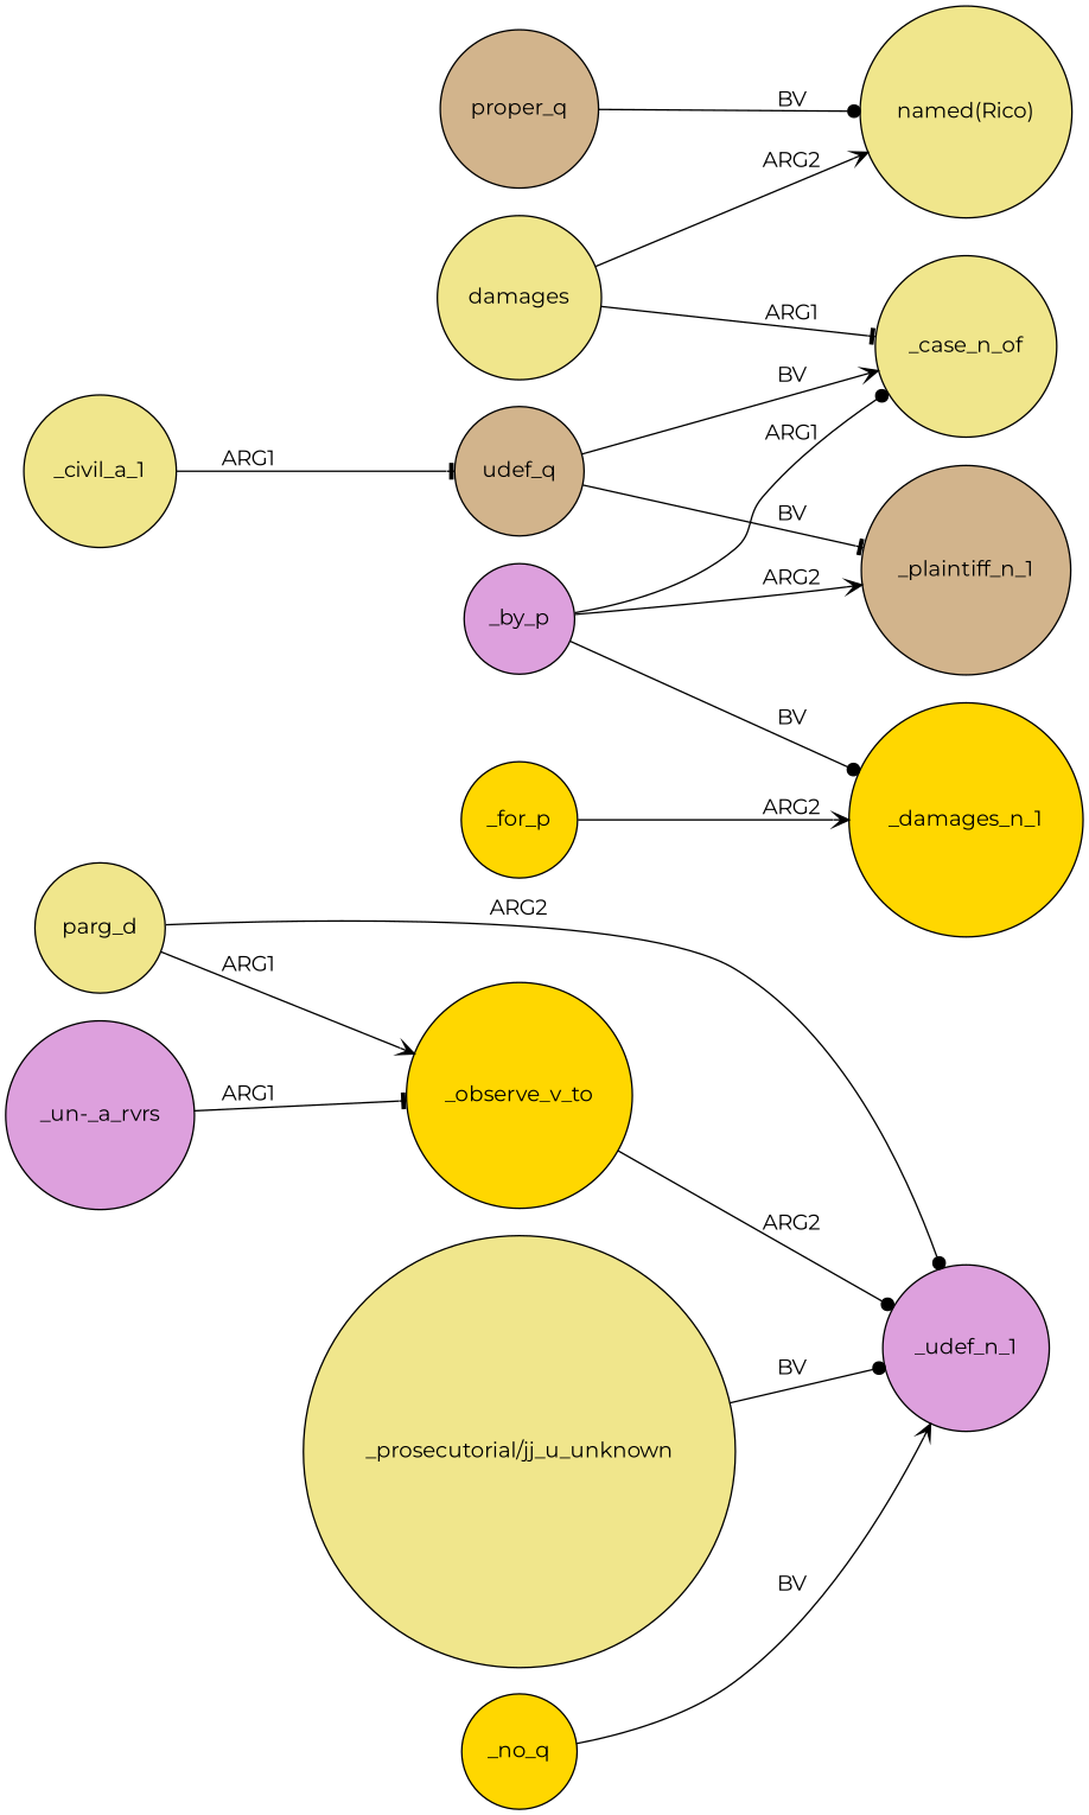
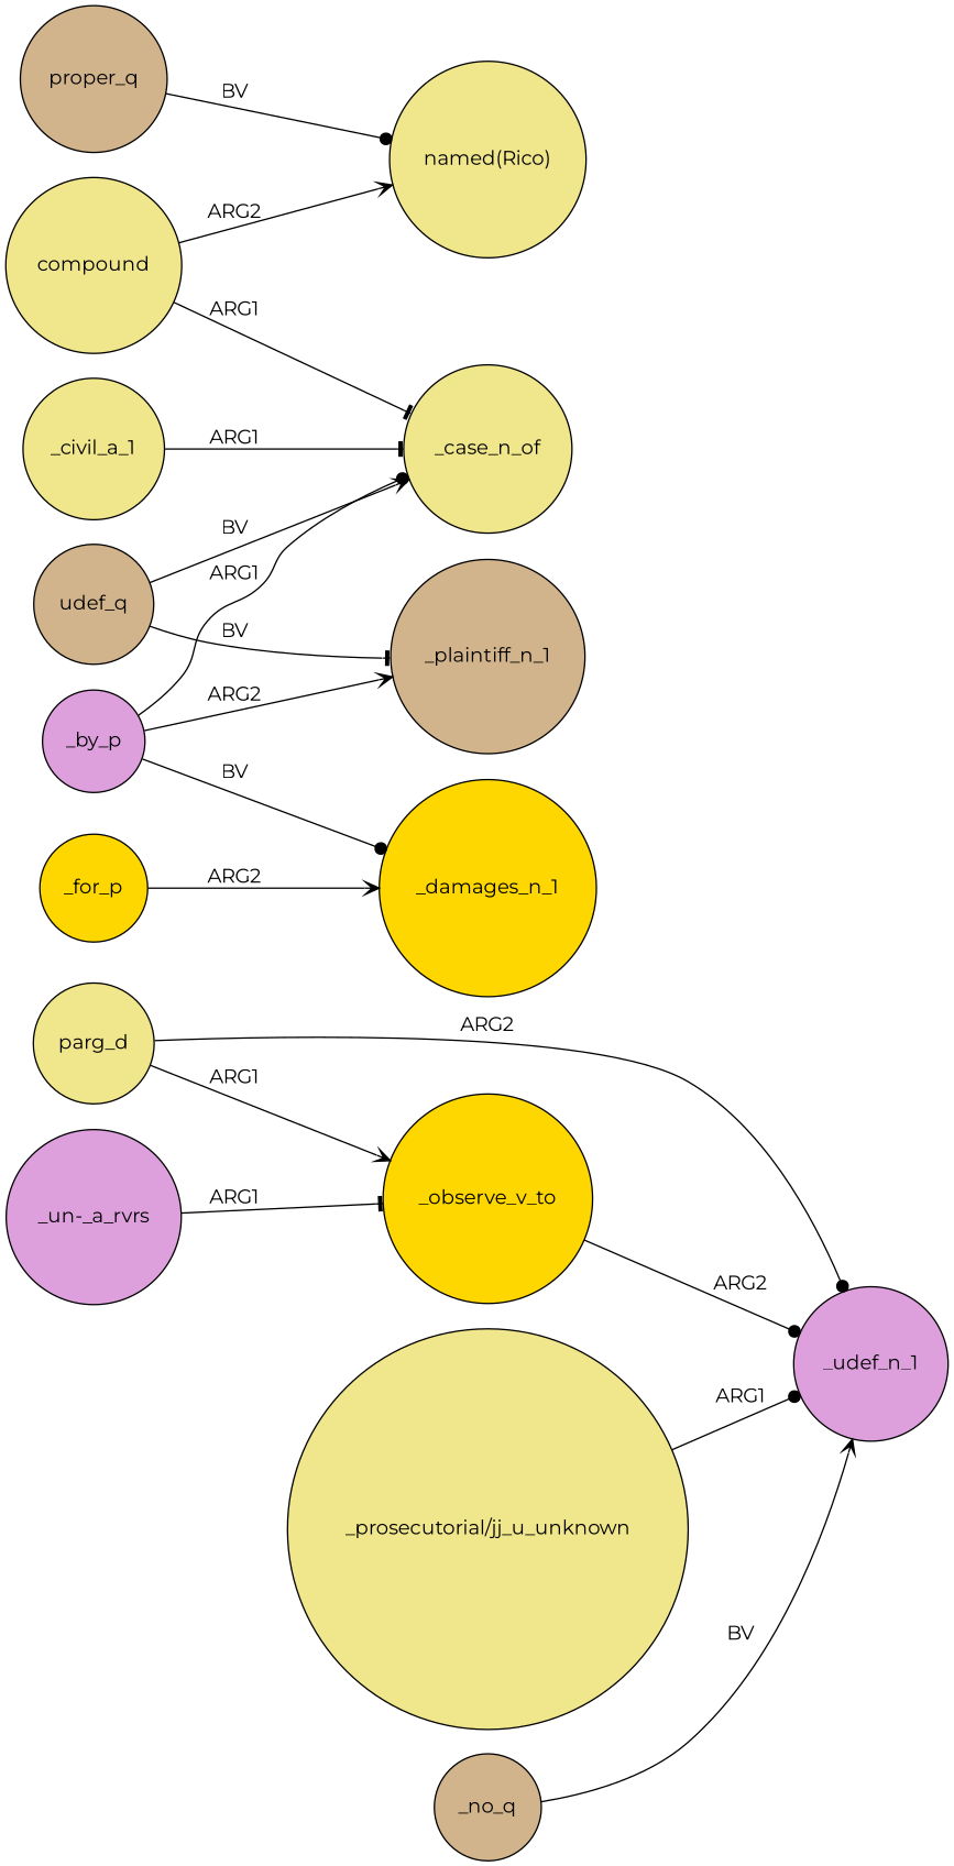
  digraph {
    fontname=Montserrat
    rankdir=LR
    node [fillcolor=khaki fontname=Montserrat shape=circle style=filled]
    edge [arrowhead=dot fontname=Montserrat]
    n1 [fillcolor=plum label=_udef_n_1]
    parg_d
    _observe_v_to [fillcolor=gold]
    proper_q [fillcolor=tan]
    "named(Rico)"
-   compound [label=damages]
+   compound
    _case_n_of
    _for_p [fillcolor=gold]
    _damages_n_1 [fillcolor=gold]
    udef_q [fillcolor=tan]
    _plaintiff_n_1 [fillcolor=tan]
    "_prosecutorial/jj_u_unknown"
    _by_p [fillcolor=plum]
    _civil_a_1
-   _no_q [fillcolor=gold]
+   _no_q [fillcolor=tan]
    "_un-_a_rvrs" [fillcolor=plum]
    parg_d -> n1 [label=ARG2]
    parg_d -> _observe_v_to [arrowhead=vee label=ARG1]
    _observe_v_to -> n1 [label=ARG2]
    proper_q -> "named(Rico)" [label=BV]
    compound -> "named(Rico)" [arrowhead=vee label=ARG2]
    compound -> _case_n_of [arrowhead=tee label=ARG1]
    _for_p -> _damages_n_1 [arrowhead=vee label=ARG2]
    udef_q -> _case_n_of [arrowhead=vee label=BV]
    udef_q -> _plaintiff_n_1 [arrowhead=tee label=BV]
-   "_prosecutorial/jj_u_unknown" -> n1 [label=BV]
+   "_prosecutorial/jj_u_unknown" -> n1 [label=ARG1]
    _by_p -> _case_n_of [label=ARG1]
    _by_p -> _damages_n_1 [label=BV]
    _by_p -> _plaintiff_n_1 [arrowhead=vee label=ARG2]
-   _civil_a_1 -> udef_q [arrowhead=tee label=ARG1]
+   _civil_a_1 -> _case_n_of [arrowhead=tee label=ARG1]
    _no_q -> n1 [arrowhead=vee label=BV]
    "_un-_a_rvrs" -> _observe_v_to [arrowhead=tee label=ARG1]
  }
